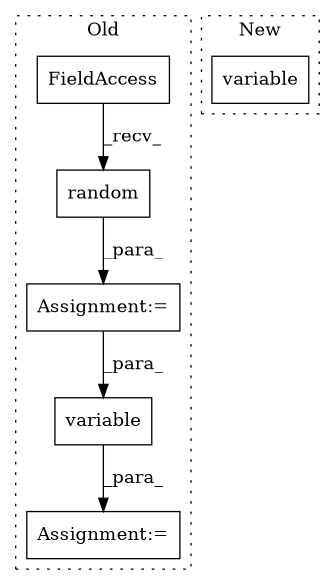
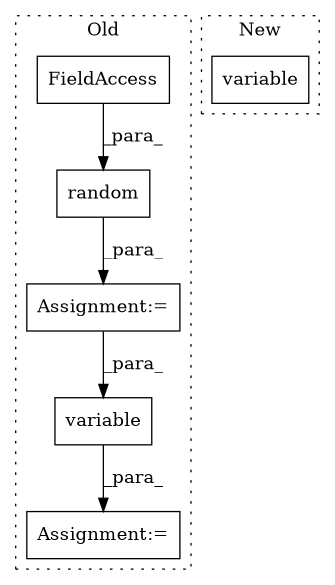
  digraph {
    node [a=32 l="9,1" shape=box]
    n1 [l="7,1" label=random s="64915,64929"]
    n2 [a=22 l=12 label=FieldAccess s=64902]
    n3 [label=variable s="64971,64981"]
    n4 [a=7 l=1 label="Assignment:=" s=64941]
    n5 [a=7 l=1 label="Assignment:=" s=64901]
    n6 [label=variable s="53255,53268"]
    subgraph cluster_1 {
      label=Old
      style=dotted
      n1
      n2
      n3
      n4
      n5
    }
    subgraph cluster_2 {
      label=New
      style=dotted
      n6
    }
    n1 -> n5 [label=_para_]
-   n2 -> n1 [label=_recv_]
+   n2 -> n1 [label=_para_]
    n3 -> n4 [label=_para_]
    n5 -> n3 [label=_para_]
  }
